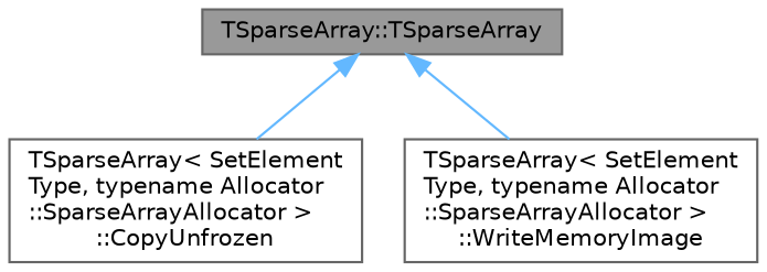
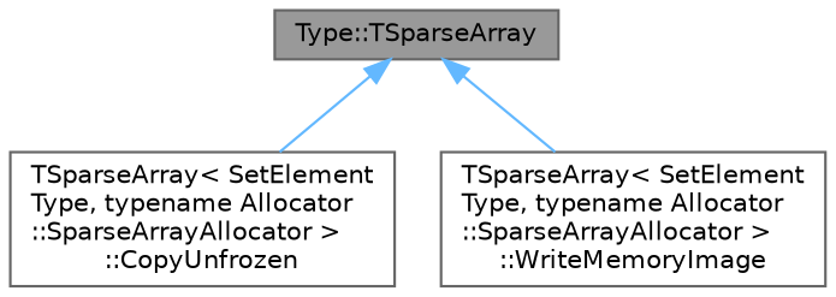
  digraph {
    rankdir=TB
    node [color=grey40 fillcolor=white fontname=Helvetica fontsize=10 shape=box style=filled]
    edge [color=steelblue1 dir=back fontname=Helvetica fontsize=10 labelfontname=Helvetica labelfontsize=10 style=solid]
-   n1 [color=gray40 fillcolor=grey60 fontcolor=black height=0.2 label="TSparseArray::TSparseArray" width=0.4]
+   n1 [color=gray40 fillcolor=grey60 fontcolor=black height=0.2 label="Type::TSparseArray" width=0.4]
    n2 [height=0.2 label="TSparseArray\< SetElement\lType, typename Allocator\l::SparseArrayAllocator \>\l::CopyUnfrozen" width=0.4]
    n3 [height=0.2 label="TSparseArray\< SetElement\lType, typename Allocator\l::SparseArrayAllocator \>\l::WriteMemoryImage" width=0.4]
    n1 -> n2
    n1 -> n3
  }
